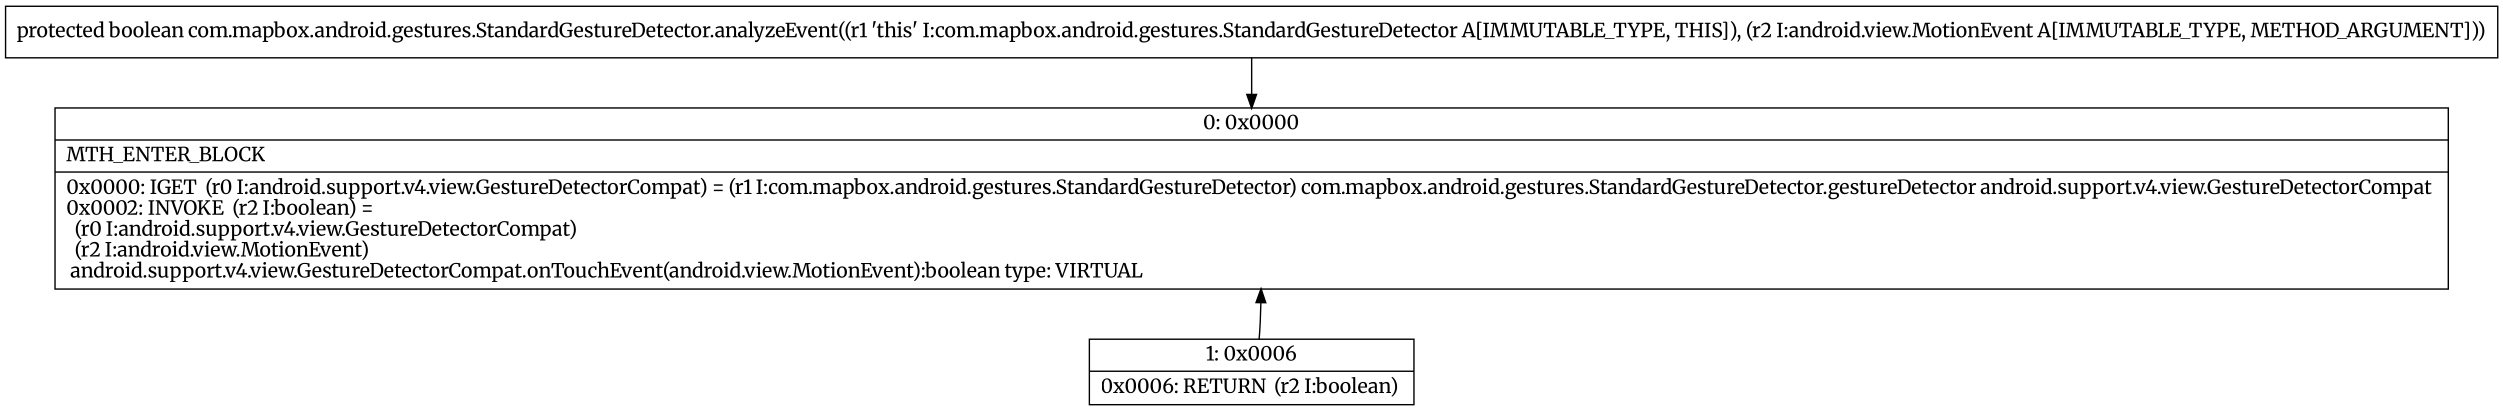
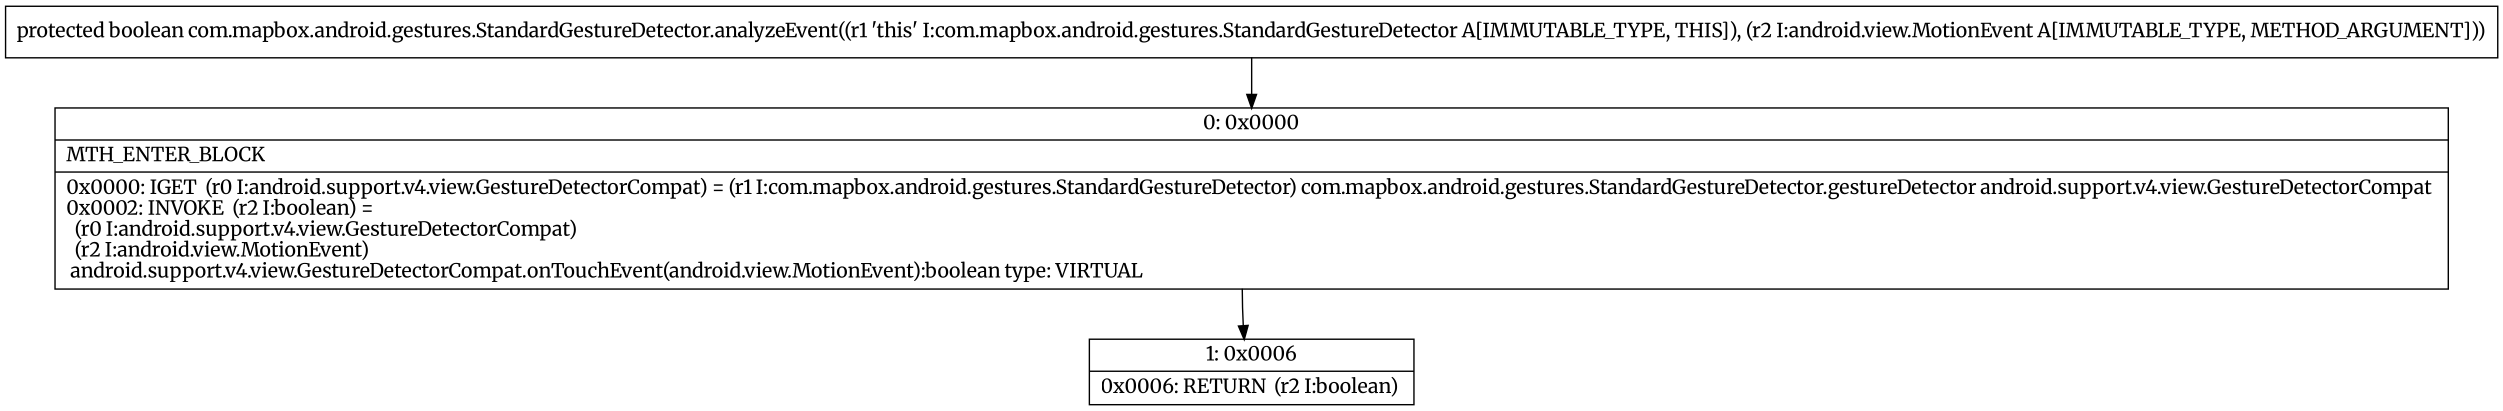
  digraph {
    fontname=Merriweather
    node [shape=record fontname=Merriweather]
    edge [fontname=Merriweather]
    n1 [label="{0\:\ 0x0000|MTH_ENTER_BLOCK\l|0x0000: IGET  (r0 I:android.support.v4.view.GestureDetectorCompat) = (r1 I:com.mapbox.android.gestures.StandardGestureDetector) com.mapbox.android.gestures.StandardGestureDetector.gestureDetector android.support.v4.view.GestureDetectorCompat \l0x0002: INVOKE  (r2 I:boolean) = \l  (r0 I:android.support.v4.view.GestureDetectorCompat)\l  (r2 I:android.view.MotionEvent)\l android.support.v4.view.GestureDetectorCompat.onTouchEvent(android.view.MotionEvent):boolean type: VIRTUAL \l}"]
    n2 [label="{1\:\ 0x0006|0x0006: RETURN  (r2 I:boolean) \l}"]
    n3 [label="{protected boolean com.mapbox.android.gestures.StandardGestureDetector.analyzeEvent((r1 'this' I:com.mapbox.android.gestures.StandardGestureDetector A[IMMUTABLE_TYPE, THIS]), (r2 I:android.view.MotionEvent A[IMMUTABLE_TYPE, METHOD_ARGUMENT])) }"]
-   n2 -> n1
+   n1 -> n2
    n3 -> n1
  }
